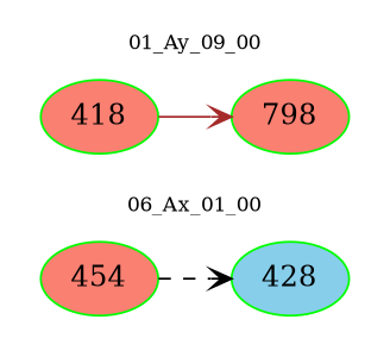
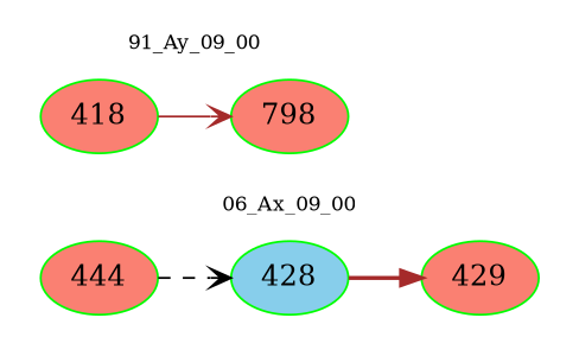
  digraph {
    rankdir=LR
    node [color=green fillcolor=salmon style=filled]
    edge [arrowhead=vee color=brown]
-   n1 [label=454]
+   n1 [label=444]
    n2 [fillcolor=skyblue label=428]
+   n3 [label=429]
    n4 [label=418]
    n5 [label=798]
    subgraph cluster_1 {
      color=white
      fontsize=10
-     label="06_Ax_01_00"
+     label="06_Ax_09_00"
      n1
      n2
+     n3
    }
    subgraph cluster_2 {
      color=white
      fontsize=10
-     label="01_Ay_09_00"
+     label="91_Ay_09_00"
      n4
      n5
    }
    n1 -> n2 [color=black style=dashed]
+   n2 -> n3 [arrowhead=normal style=bold]
    n4 -> n5 [style=solid]
  }
